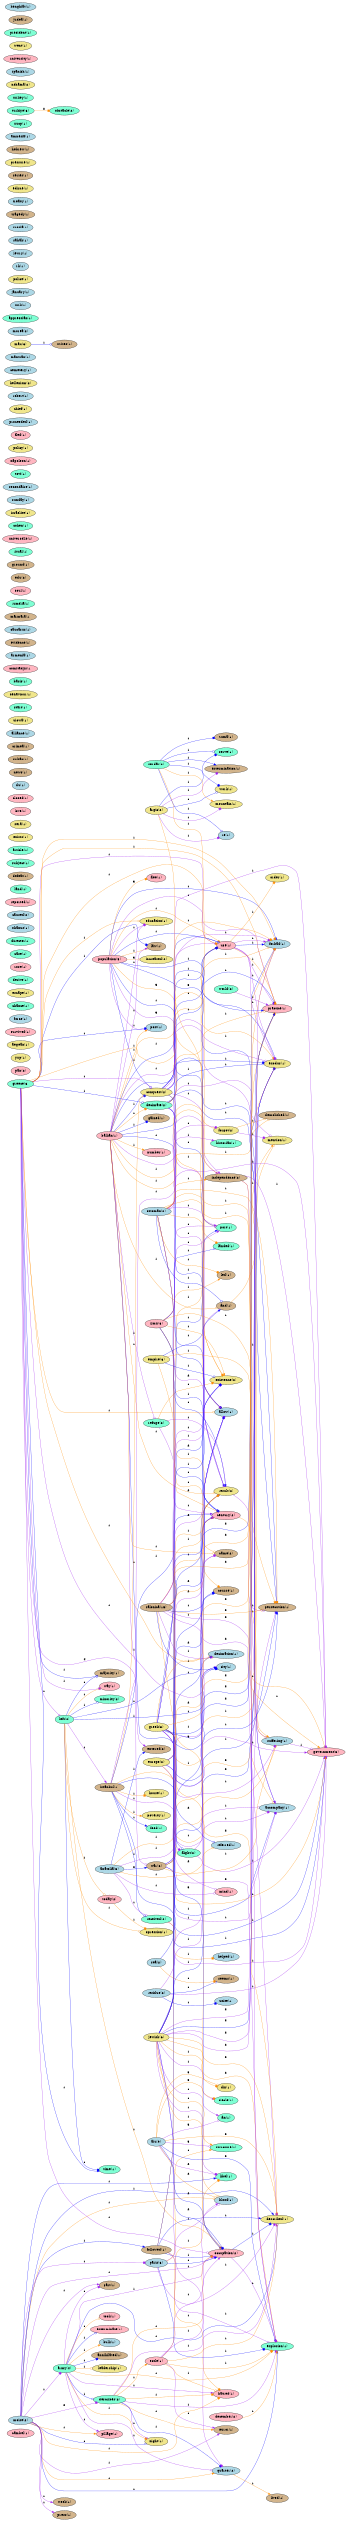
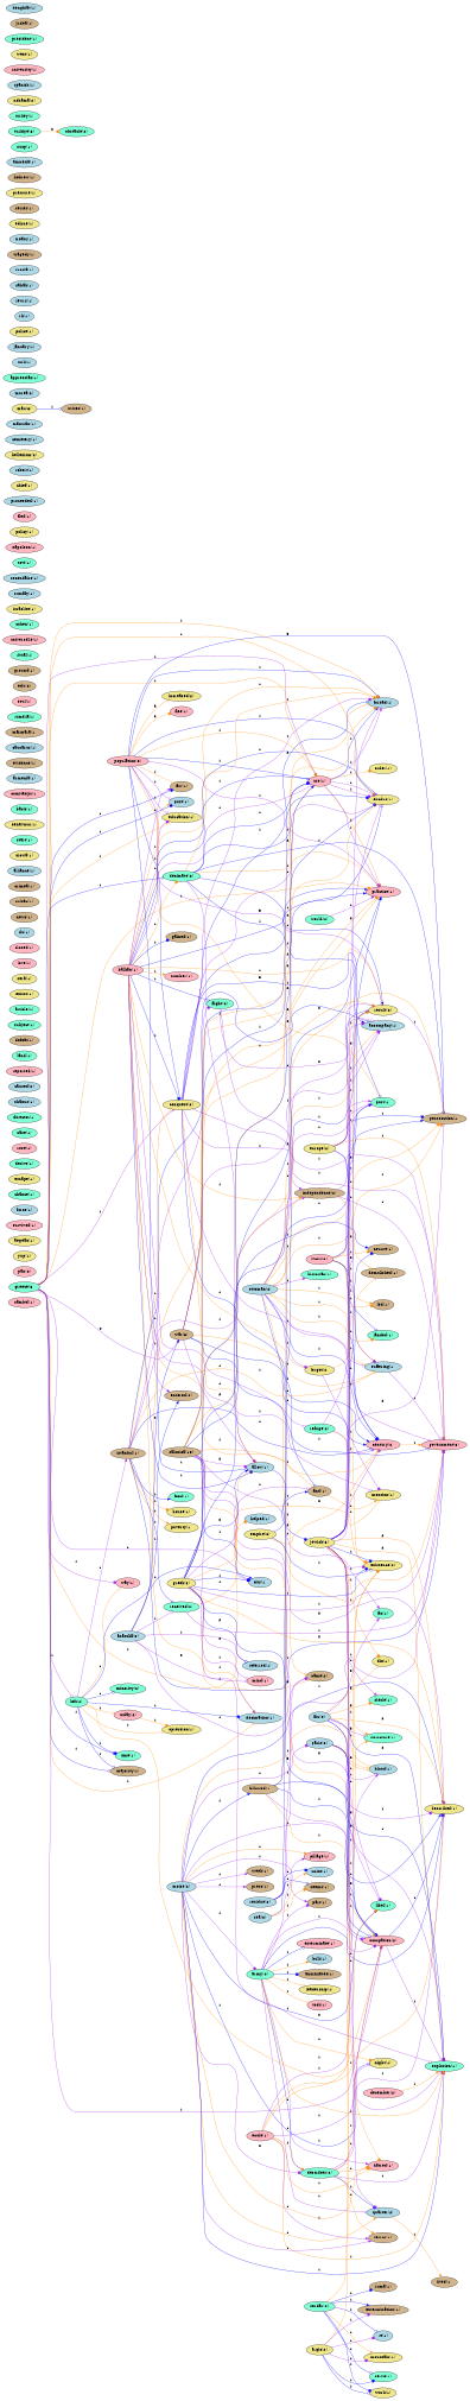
  digraph {
    rankdir=LR
    node [fillcolor=lightblue style=filled]
    edge [arrowhead=odot color=darkorange]
    n1 [fillcolor=lightpink label="cambel(1)"]
    n2 [fillcolor=lightpink label="population(5)"]
    n3 [fillcolor=khaki label="increased(2)"]
    n4 [fillcolor=lightpink label="flee(1)"]
    n5 [fillcolor=tan label="law(1)"]
    n6 [label="post(1)"]
    n7 [fillcolor=khaki label="education(1)"]
    n8 [fillcolor=lightpink label="use(1)"]
    n9 [fillcolor=khaki label="conquest(2)"]
    n10 [fillcolor=aquamarine label="port(1)"]
    n11 [fillcolor=khaki label="result(2)"]
    n12 [label="forbad(1)"]
    n13 [label="allow(1)"]
    n14 [fillcolor=tan label="persecution(1)"]
    n15 [fillcolor=khaki label="exodus(1)"]
    n16 [fillcolor=lightpink label="practice(1)"]
    n17 [fillcolor=khaki label="order(1)"]
    n18 [fillcolor=tan label="independence(2)"]
    n19 [fillcolor=lightpink label="century(2)"]
    n20 [label="accompany(1)"]
    n21 [label="suffering(1)"]
    n22 [fillcolor=lightpink label="government(3)"]
    n23 [fillcolor=lightpink label="pan(2)"]
    n24 [fillcolor=lightpink label="balkan(1)"]
    n25 [fillcolor=lightpink label="number(1)"]
    n26 [fillcolor=aquamarine label="refuge(2)"]
    n27 [fillcolor=tan label="gained(1)"]
    n28 [fillcolor=tan label="entered(2)"]
    n29 [fillcolor=aquamarine label="flight(2)"]
    n30 [fillcolor=aquamarine label="decimate(2)"]
    n31 [fillcolor=khaki label="forgot(2)"]
    n32 [fillcolor=tan label="came(2)"]
    n33 [fillcolor=tan label="find(1)"]
    n34 [fillcolor=khaki label="mention(1)"]
    n35 [fillcolor=khaki label="existence(2)"]
    n36 [fillcolor=tan label="demolished(1)"]
    n37 [fillcolor=khaki label="yup(1)"]
    n38 [fillcolor=khaki label="aegean(1)"]
    n39 [fillcolor=lightpink label="survived(1)"]
    n40 [label="force(1)"]
    n41 [fillcolor=aquamarine label="chance(1)"]
    n42 [fillcolor=khaki label="escape(1)"]
    n43 [fillcolor=aquamarine label="derive(1)"]
    n44 [fillcolor=lightpink label="rose(1)"]
    n45 [fillcolor=aquamarine label="case(1)"]
    n46 [fillcolor=aquamarine label="director(1)"]
    n47 [label="moise(2)"]
    n48 [fillcolor=aquamarine label="army(4)"]
    n49 [fillcolor=lightpink label="pillage(1)"]
    n50 [fillcolor=tan label="week(1)"]
    n51 [fillcolor=tan label="press(1)"]
    n52 [fillcolor=tan label="followed(1)"]
    n53 [fillcolor=tan label="part(1)"]
    n54 [fillcolor=aquamarine label="describes(2)"]
    n55 [fillcolor=khaki label="night(1)"]
    n56 [fillcolor=tan label="terror(1)"]
    n57 [fillcolor=lightpink label="hatred(1)"]
    n58 [label="quarter(2)"]
    n59 [fillcolor=aquamarine label="libel(1)"]
    n60 [label="blood(1)"]
    n61 [fillcolor=lightpink label="occupation(2)"]
    n62 [fillcolor=khaki label="described(1)"]
    n63 [fillcolor=aquamarine label="explosion(1)"]
    n64 [label="paris(6)"]
    n65 [fillcolor=lightpink label="took(1)"]
    n66 [fillcolor=lightpink label="exterminate(1)"]
    n67 [label="bulk(1)"]
    n68 [fillcolor=tan label="annihilated(1)"]
    n69 [fillcolor=khaki label="leadership(1)"]
    n70 [fillcolor=tan label="lived(1)"]
    n71 [label="ohanus(1)"]
    n72 [label="caused(2)"]
    n73 [fillcolor=aquamarine label="greece(6)"]
    n74 [fillcolor=aquamarine label="left(2)"]
    n75 [fillcolor=tan label="majority(1)"]
    n76 [fillcolor=lightpink label="way(1)"]
    n77 [fillcolor=aquamarine label="time(1)"]
    n78 [fillcolor=tan label="war(6)"]
    n79 [label="city(1)"]
    n80 [label="decimation(1)"]
    n81 [fillcolor=tan label="istanbul(1)"]
    n82 [fillcolor=aquamarine label="minority(2)"]
    n83 [fillcolor=lightpink label="today(2)"]
    n84 [fillcolor=khaki label="opression(1)"]
    n85 [fillcolor=aquamarine label="feed(1)"]
    n86 [fillcolor=khaki label="house(1)"]
    n87 [fillcolor=khaki label="poverty(1)"]
    n88 [fillcolor=aquamarine label="received(2)"]
    n89 [fillcolor=lightpink label="reported(1)"]
    n90 [fillcolor=aquamarine label="land(1)"]
    n91 [fillcolor=tan label="defeat(1)"]
    n92 [fillcolor=aquamarine label="subject(1)"]
    n93 [fillcolor=aquamarine label="article(1)"]
    n94 [fillcolor=khaki label="exists(1)"]
    n95 [fillcolor=khaki label="sera(1)"]
    n96 [label="helped(1)"]
    n97 [fillcolor=lightpink label="love(1)"]
    n98 [fillcolor=lightpink label="closed(1)"]
    n99 [label="du(1)"]
    n100 [fillcolor=tan label="news(1)"]
    n101 [fillcolor=tan label="sultan(1)"]
    n102 [fillcolor=tan label="crimea(1)"]
    n103 [label="alliance(1)"]
    n104 [fillcolor=khaki label="uiowa(1)"]
    n105 [fillcolor=aquamarine label="start(1)"]
    n106 [fillcolor=khaki label="behaviour(1)"]
    n107 [fillcolor=aquamarine label="basis(1)"]
    n108 [fillcolor=lightpink label="comitadjis(1)"]
    n109 [label="armenia(1)"]
    n110 [fillcolor=tan label="evidence(1)"]
    n111 [label="caucasus(1)"]
    n112 [fillcolor=tan label="marmara(1)"]
    n113 [fillcolor=aquamarine label="rumelia(1)"]
    n114 [fillcolor=lightpink label="soul(1)"]
    n115 [fillcolor=tan label="edu(2)"]
    n116 [fillcolor=tan label="ground(1)"]
    n117 [fillcolor=aquamarine label="ritual(1)"]
    n118 [fillcolor=lightpink label="universelle(1)"]
    n119 [fillcolor=aquamarine label="cohen(1)"]
    n120 [label="anatolia(3)"]
    n121 [label="referred(1)"]
    n122 [fillcolor=lightpink label="mind(1)"]
    n123 [fillcolor=khaki label="israelite(1)"]
    n124 [fillcolor=lightpink label="ecole(1)"]
    n125 [label="sunday(1)"]
    n126 [label="secondaire(1)"]
    n127 [fillcolor=aquamarine label="tovi(1)"]
    n128 [fillcolor=lightpink label="napoleon(1)"]
    n129 [fillcolor=khaki label="policy(1)"]
    n130 [fillcolor=lightpink label="fled(1)"]
    n131 [label="proceeded(1)"]
    n132 [fillcolor=khaki label="chief(1)"]
    n133 [label="residue(2)"]
    n134 [fillcolor=tan label="seems(1)"]
    n135 [label="unite(1)"]
    n136 [label="robert(1)"]
    n137 [fillcolor=khaki label="hellenism(2)"]
    n138 [label="cemetery(1)"]
    n139 [label="ottoman(2)"]
    n140 [fillcolor=tan label="led(1)"]
    n141 [fillcolor=aquamarine label="landed(1)"]
    n142 [fillcolor=aquamarine label="historian(1)"]
    n143 [fillcolor=lightpink label="izmir(3)"]
    n144 [fillcolor=tan label="course(1)"]
    n145 [label="mantran(1)"]
    n146 [fillcolor=khaki label="mau(3)"]
    n147 [fillcolor=tan label="writes(1)"]
    n148 [label="morea(2)"]
    n149 [fillcolor=aquamarine label="appressian(1)"]
    n150 [label="turk(1)"]
    n151 [label="january(1)"]
    n152 [fillcolor=khaki label="police(1)"]
    n153 [label="rh(1)"]
    n154 [label="jewry(1)"]
    n155 [label="sahak(1)"]
    n156 [fillcolor=aquamarine label="serdar(2)"]
    n157 [fillcolor=tan label="zuma(1)"]
    n158 [fillcolor=khaki label="work(1)"]
    n159 [label="re(1)"]
    n160 [fillcolor=khaki label="mountain(1)"]
    n161 [fillcolor=aquamarine label="serve(1)"]
    n162 [fillcolor=tan label="extermination(1)"]
    n163 [label="russia(1)"]
    n164 [label="sea(2)"]
    n165 [fillcolor=tan label="tragedy(1)"]
    n166 [fillcolor=khaki label="europe(2)"]
    n167 [fillcolor=khaki label="jewish(6)"]
    n168 [fillcolor=aquamarine label="fin(1)"]
    n169 [fillcolor=khaki label="dix(1)"]
    n170 [fillcolor=aquamarine label="siecle(1)"]
    n171 [fillcolor=aquamarine label="structure(1)"]
    n172 [label="treaty(1)"]
    n173 [fillcolor=khaki label="edirne(1)"]
    n174 [label="aiu(9)"]
    n175 [fillcolor=tan label="series(1)"]
    n176 [fillcolor=khaki label="pressure(1)"]
    n177 [fillcolor=tan label="hebrew(1)"]
    n178 [label="amnesia(1)"]
    n179 [fillcolor=aquamarine label="uucp(1)"]
    n180 [fillcolor=khaki label="argic(2)"]
    n181 [fillcolor=aquamarine label="turkiye(6)"]
    n182 [fillcolor=aquamarine label="obstacle(2)"]
    n183 [fillcolor=aquamarine label="turkey(1)"]
    n184 [fillcolor=khaki label="nehama(2)"]
    n185 [label="spanish(1)"]
    n186 [fillcolor=tan label="salonica(15)"]
    n187 [fillcolor=lightpink label="university(1)"]
    n188 [fillcolor=khaki label="greek(8)"]
    n189 [fillcolor=khaki label="empire(6)"]
    n190 [fillcolor=aquamarine label="world(2)"]
    n191 [fillcolor=khaki label="went(1)"]
    n192 [fillcolor=aquamarine label="president(1)"]
    n193 [fillcolor=lightpink label="december(2)"]
    n194 [fillcolor=tan label="judea(1)"]
    n195 [label="benghiat(1)"]
    n2 -> n3 [label=3]
    n2 -> n4 [arrowhead=box label=3]
    n2 -> n5 [label=1]
    n2 -> n6 [color=purple label=1]
    n2 -> n7 [color=purple label=1]
    n2 -> n8 [arrowhead=normal label=1]
    n2 -> n8 [color=blue label=1]
    n2 -> n9 [color=blue label=1]
    n2 -> n10 [label=3]
    n2 -> n11 [color=purple label=3]
    n2 -> n12 [arrowhead=box color=blue label=1]
    n2 -> n13 [color=blue label=1]
    n2 -> n14 [color=blue label=3]
    n2 -> n15 [color=blue label=1]
    n2 -> n16 [arrowhead=normal color=purple label=1]
    n8 -> n12 [arrowhead=normal color=blue label=1]
    n8 -> n12 [arrowhead=normal color=purple label=1]
    n8 -> n15 [arrowhead=box color=purple label=1]
    n8 -> n15 [arrowhead=box color=purple label=1]
    n8 -> n16 [arrowhead=normal label=1]
    n8 -> n16 [arrowhead=box color=purple label=1]
    n8 -> n17 [arrowhead=box label=1]
    n9 -> n8 [arrowhead=box color=blue label=1]
    n9 -> n12 [arrowhead=box color=purple label=1]
    n9 -> n13 [arrowhead=box label=1]
    n9 -> n15 [color=purple label=1]
    n9 -> n16 [arrowhead=normal color=blue label=1]
    n9 -> n18 [arrowhead=normal color=purple label=1]
    n9 -> n19 [arrowhead=normal color=blue label=1]
    n9 -> n20 [arrowhead=normal color=blue label=1]
    n9 -> n21 [color=purple label=1]
    n9 -> n22 [color=purple label=1]
    n11 -> n14 [color=purple label=1]
    n18 -> n20 [arrowhead=normal color=purple label=1]
    n18 -> n21 [arrowhead=normal label=1]
    n18 -> n22 [arrowhead=box color=purple label=1]
    n19 -> n22 [arrowhead=normal label=1]
    n21 -> n22 [color=purple label=1]
    n24 -> n5 [arrowhead=normal color=purple label=1]
    n24 -> n6 [arrowhead=normal label=1]
    n24 -> n7 [arrowhead=box color=purple label=1]
    n24 -> n8 [color=blue label=1]
    n24 -> n8 [color=purple label=1]
    n24 -> n9 [arrowhead=box color=blue label=1]
    n24 -> n11 [label=1]
    n24 -> n12 [arrowhead=box label=1]
    n24 -> n13 [arrowhead=box color=blue label=1]
    n24 -> n15 [color=blue label=1]
    n24 -> n16 [arrowhead=normal color=blue label=1]
    n24 -> n18 [label=1]
    n24 -> n25 [arrowhead=normal label=1]
    n24 -> n26 [color=purple label=1]
    n24 -> n27 [arrowhead=box color=blue label=1]
    n24 -> n28 [arrowhead=normal color=purple label=1]
    n24 -> n29 [color=blue label=1]
    n24 -> n30 [arrowhead=box label=1]
    n24 -> n31 [label=1]
    n24 -> n32 [label=1]
    n24 -> n33 [label=1]
    n24 -> n34 [color=purple label=1]
    n26 -> n11 [color=purple label=1]
    n26 -> n19 [arrowhead=normal color=purple label=1]
    n26 -> n35 [arrowhead=box label=1]
    n29 -> n20 [color=purple label=1]
    n29 -> n22 [arrowhead=normal color=purple label=1]
    n30 -> n8 [arrowhead=box color=blue label=1]
    n30 -> n10 [color=blue label=1]
    n30 -> n11 [arrowhead=normal color=blue label=1]
    n30 -> n12 [label=1]
    n30 -> n13 [arrowhead=normal color=purple label=1]
    n30 -> n14 [color=blue label=1]
    n30 -> n15 [arrowhead=box color=blue label=1]
    n30 -> n16 [label=1]
    n31 -> n34 [arrowhead=box color=purple label=1]
    n31 -> n36 [label=1]
    n33 -> n34 [arrowhead=normal label=1]
    n47 -> n48 [arrowhead=box color=purple label=1]
    n47 -> n49 [arrowhead=normal label=1]
    n47 -> n50 [arrowhead=normal color=purple label=1]
    n47 -> n51 [arrowhead=normal color=purple label=1]
    n47 -> n52 [arrowhead=normal color=blue label=1]
    n47 -> n53 [arrowhead=normal color=purple label=1]
    n47 -> n54 [arrowhead=box color=purple label=2]
    n47 -> n55 [color=blue label=1]
    n47 -> n56 [arrowhead=normal color=purple label=1]
    n47 -> n57 [arrowhead=box label=1]
    n47 -> n58 [arrowhead=normal label=1]
    n47 -> n59 [arrowhead=normal color=blue label=1]
    n47 -> n60 [label=1]
    n47 -> n61 [arrowhead=box color=purple label=1]
    n47 -> n62 [arrowhead=normal color=blue label=1]
    n47 -> n63 [arrowhead=normal color=blue label=1]
    n47 -> n64 [arrowhead=box color=purple label=1]
    n48 -> n49 [arrowhead=normal color=purple label=1]
    n48 -> n53 [arrowhead=box color=purple label=1]
    n48 -> n54 [color=blue label=1]
    n48 -> n55 [arrowhead=box label=1]
    n48 -> n57 [arrowhead=normal color=purple label=1]
    n48 -> n58 [color=purple label=1]
    n48 -> n61 [arrowhead=box color=purple label=1]
    n48 -> n62 [color=blue label=1]
    n48 -> n63 [arrowhead=normal label=1]
    n48 -> n65 [label=1]
    n48 -> n66 [color=blue label=1]
    n48 -> n67 [arrowhead=normal label=1]
    n48 -> n68 [arrowhead=box color=blue label=1]
    n48 -> n69 [label=1]
    n52 -> n8 [label=1]
    n52 -> n8 [arrowhead=normal color=blue label=1]
    n52 -> n57 [arrowhead=box label=1]
    n52 -> n61 [color=blue label=1]
    n52 -> n62 [arrowhead=normal color=blue label=1]
    n52 -> n63 [color=purple label=1]
    n54 -> n55 [color=purple label=1]
    n54 -> n56 [arrowhead=normal label=1]
    n54 -> n57 [arrowhead=box label=1]
    n54 -> n58 [arrowhead=box color=blue label=1]
    n54 -> n61 [arrowhead=box label=1]
    n54 -> n62 [arrowhead=normal color=purple label=1]
    n54 -> n63 [arrowhead=box color=purple label=1]
    n58 -> n70 [arrowhead=normal label=1]
    n61 -> n62 [arrowhead=box color=blue label=1]
    n61 -> n63 [color=purple label=1]
    n64 -> n60 [color=purple label=1]
    n64 -> n61 [arrowhead=normal color=blue label=1]
    n64 -> n62 [arrowhead=box color=purple label=1]
    n64 -> n63 [arrowhead=box color=blue label=1]
    n64 -> n171 [arrowhead=normal label=1]
    n73 -> n5 [arrowhead=box color=blue label=1]
    n73 -> n6 [arrowhead=box color=blue label=1]
    n73 -> n7 [label=1]
    n73 -> n8 [arrowhead=normal color=purple label=1]
    n73 -> n8 [arrowhead=box label=1]
    n73 -> n9 [color=purple label=1]
    n73 -> n12 [arrowhead=box label=1]
    n73 -> n13 [label=1]
    n73 -> n15 [arrowhead=normal label=1]
    n73 -> n16 [arrowhead=box label=1]
    n73 -> n30 [color=blue label=1]
    n73 -> n61 [color=purple label=1]
    n73 -> n74 [color=purple label=1]
    n73 -> n75 [color=blue label=1]
    n73 -> n76 [arrowhead=box color=purple label=1]
    n73 -> n77 [arrowhead=normal color=blue label=1]
    n73 -> n78 [color=purple label=4]
    n73 -> n79 [arrowhead=box color=purple label=1]
    n73 -> n80 [label=1]
    n74 -> n61 [arrowhead=normal label=1]
    n74 -> n75 [color=blue label=1]
    n74 -> n76 [label=1]
    n74 -> n77 [arrowhead=box color=blue label=1]
    n74 -> n79 [arrowhead=normal color=blue label=1]
    n74 -> n80 [arrowhead=box color=blue label=1]
    n74 -> n81 [arrowhead=normal color=purple label=1]
    n74 -> n82 [color=blue label=1]
    n74 -> n83 [label=1]
    n74 -> n84 [label=1]
    n78 -> n12 [label=2]
    n78 -> n13 [arrowhead=normal color=purple label=2]
    n78 -> n15 [arrowhead=box color=blue label=2]
    n78 -> n16 [arrowhead=normal label=2]
    n78 -> n19 [arrowhead=normal color=blue label=1]
    n78 -> n20 [arrowhead=box color=purple label=1]
    n78 -> n21 [label=1]
    n78 -> n22 [color=blue label=1]
    n81 -> n9 [label=1]
    n81 -> n18 [arrowhead=normal color=purple label=1]
    n81 -> n19 [color=blue label=1]
    n81 -> n20 [color=blue label=1]
    n81 -> n21 [label=1]
    n81 -> n22 [arrowhead=normal color=blue label=1]
    n81 -> n29 [arrowhead=box color=purple label=1]
    n81 -> n85 [arrowhead=normal color=blue label=1]
    n81 -> n86 [arrowhead=box label=1]
    n81 -> n87 [arrowhead=normal label=1]
    n81 -> n88 [color=blue label=1]
    n83 -> n84 [arrowhead=box label=1]
    n88 -> n22 [color=purple label=1]
    n88 -> n96 [arrowhead=box label=1]
    n120 -> n11 [arrowhead=box label=1]
    n120 -> n28 [arrowhead=normal color=blue label=1]
    n120 -> n32 [arrowhead=box color=purple label=1]
    n120 -> n78 [arrowhead=normal color=blue label=2]
    n120 -> n88 [color=purple label=1]
-   n120 -> n121 [label=1]
-   n120 -> n122 [color=purple label=1]
-   n54 -> n124 [arrowhead=normal label=1]
+   n120 -> n121 [color=purple label=1]
+   n120 -> n122 [color=purple label=0]
+   n124 -> n54 [arrowhead=normal label=1]
    n124 -> n56 [arrowhead=normal color=purple label=1]
    n124 -> n57 [label=1]
    n124 -> n59 [arrowhead=box label=1]
    n124 -> n60 [arrowhead=normal color=purple label=1]
    n124 -> n61 [arrowhead=normal color=purple label=1]
    n124 -> n62 [label=1]
    n124 -> n63 [arrowhead=box label=1]
    n133 -> n22 [arrowhead=box color=purple label=1]
    n133 -> n32 [color=purple label=1]
    n133 -> n134 [color=blue label=1]
    n133 -> n135 [arrowhead=box color=blue label=1]
    n139 -> n10 [arrowhead=normal color=purple label=1]
    n139 -> n11 [color=purple label=2]
    n139 -> n14 [arrowhead=box label=1]
    n139 -> n18 [arrowhead=normal label=1]
    n139 -> n19 [arrowhead=box color=blue label=1]
    n139 -> n20 [label=1]
    n139 -> n21 [label=1]
    n139 -> n22 [color=purple label=1]
    n139 -> n31 [arrowhead=box color=purple label=1]
    n139 -> n32 [label=1]
    n139 -> n33 [color=blue label=1]
    n139 -> n36 [label=1]
    n139 -> n140 [arrowhead=box label=1]
    n139 -> n141 [arrowhead=box label=1]
    n139 -> n142 [arrowhead=normal color=purple label=1]
    n143 -> n10 [color=purple label=1]
    n143 -> n11 [arrowhead=normal color=blue label=1]
    n143 -> n14 [arrowhead=box label=1]
    n143 -> n19 [arrowhead=normal color=blue label=1]
    n143 -> n35 [arrowhead=normal label=1]
    n143 -> n140 [arrowhead=normal label=1]
    n143 -> n141 [color=blue label=1]
    n143 -> n144 [arrowhead=box label=1]
    n146 -> n147 [color=blue label=1]
    n156 -> n35 [arrowhead=box label=1]
    n156 -> n157 [arrowhead=box color=blue label=1]
    n156 -> n158 [arrowhead=box color=blue label=1]
    n156 -> n159 [color=blue label=1]
    n156 -> n160 [arrowhead=normal label=1]
    n156 -> n161 [color=blue label=1]
    n156 -> n162 [arrowhead=normal color=blue label=1]
    n164 -> n11 [color=blue label=1]
    n164 -> n134 [arrowhead=box label=1]
+   n164 -> n135 [arrowhead=normal label=1]
    n166 -> n10 [arrowhead=normal color=purple label=1]
    n166 -> n11 [arrowhead=normal label=1]
    n166 -> n14 [arrowhead=box color=blue label=1]
    n166 -> n19 [color=blue label=1]
    n166 -> n20 [arrowhead=box color=purple label=1]
    n166 -> n21 [arrowhead=box color=purple label=1]
    n166 -> n22 [arrowhead=normal label=1]
    n167 -> n10 [arrowhead=normal color=blue label=2]
    n167 -> n11 [arrowhead=normal label=2]
    n167 -> n12 [color=purple label=2]
-   n167 -> n13 [arrowhead=box color=blue label=2]
+   n13 -> n167 [arrowhead=box color=blue label=2]
    n167 -> n14 [color=purple label=2]
    n167 -> n15 [color=purple label=2]
    n167 -> n16 [arrowhead=normal color=blue label=2]
    n167 -> n19 [arrowhead=box color=purple label=1]
    n167 -> n35 [arrowhead=box color=blue label=1]
    n167 -> n58 [arrowhead=box color=purple label=1]
    n167 -> n59 [arrowhead=box color=purple label=1]
    n167 -> n60 [label=1]
    n167 -> n61 [arrowhead=normal color=blue label=2]
    n167 -> n62 [label=2]
    n167 -> n63 [arrowhead=box label=2]
    n167 -> n144 [arrowhead=box color=blue label=1]
    n167 -> n168 [arrowhead=normal color=purple label=1]
    n167 -> n169 [arrowhead=box label=1]
    n167 -> n170 [arrowhead=normal color=purple label=1]
    n167 -> n171 [arrowhead=normal label=1]
    n174 -> n59 [color=purple label=2]
    n174 -> n60 [label=2]
    n174 -> n61 [arrowhead=box color=blue label=2]
    n174 -> n62 [arrowhead=normal label=2]
    n174 -> n63 [arrowhead=normal color=blue label=2]
-   n174 -> n168 [color=purple label=3]
+   n174 -> n168 [arrowhead=normal color=purple label=3]
    n174 -> n169 [label=3]
    n174 -> n170 [arrowhead=box label=3]
    n174 -> n171 [color=purple label=3]
    n180 -> n35 [label=1]
    n180 -> n158 [color=blue label=1]
    n180 -> n159 [arrowhead=box color=purple label=1]
    n180 -> n160 [arrowhead=box color=purple label=1]
    n180 -> n161 [arrowhead=box color=blue label=1]
    n180 -> n162 [arrowhead=box color=purple label=1]
    n181 -> n182 [arrowhead=box label=2]
    n186 -> n12 [color=blue label=2]
    n186 -> n13 [arrowhead=box color=purple label=2]
    n186 -> n14 [label=2]
    n186 -> n15 [label=2]
    n186 -> n16 [arrowhead=box label=2]
    n186 -> n19 [label=1]
    n186 -> n35 [arrowhead=box color=purple label=1]
    n186 -> n61 [arrowhead=normal label=3]
    n186 -> n62 [arrowhead=box color=purple label=2]
    n186 -> n63 [arrowhead=box color=purple label=2]
    n186 -> n79 [arrowhead=box color=blue label=1]
    n186 -> n80 [arrowhead=normal color=purple label=1]
    n186 -> n144 [arrowhead=normal color=blue label=1]
    n188 -> n12 [arrowhead=box label=2]
    n188 -> n13 [arrowhead=normal color=blue label=2]
    n188 -> n14 [arrowhead=normal color=blue label=1]
    n188 -> n15 [color=blue label=2]
    n188 -> n16 [arrowhead=normal color=blue label=2]
    n188 -> n22 [arrowhead=normal color=purple label=1]
    n188 -> n33 [color=purple label=1]
    n188 -> n34 [label=1]
    n188 -> n35 [arrowhead=box color=blue label=1]
    n188 -> n61 [color=blue label=3]
    n188 -> n62 [label=2]
    n188 -> n63 [color=purple label=2]
    n188 -> n79 [arrowhead=box color=blue label=1]
    n188 -> n80 [label=1]
    n188 -> n121 [color=blue label=2]
    n188 -> n122 [color=purple label=2]
    n189 -> n19 [label=2]
    n189 -> n22 [label=1]
    n189 -> n33 [arrowhead=normal color=blue label=1]
    n189 -> n35 [color=blue label=1]
    n190 -> n16 [arrowhead=normal color=purple label=1]
    n193 -> n63 [arrowhead=normal label=1]
  }
